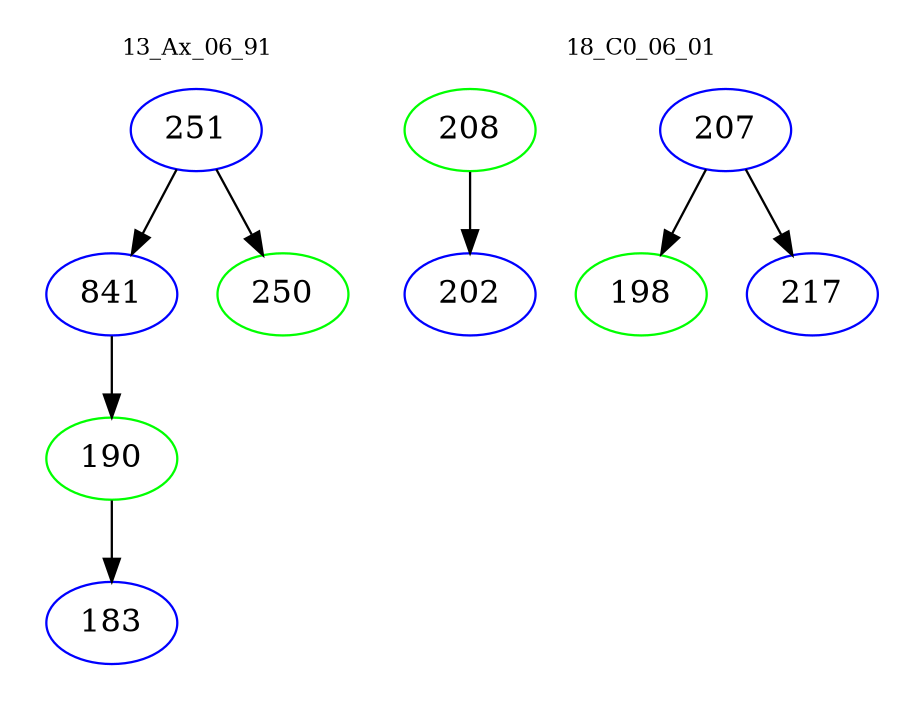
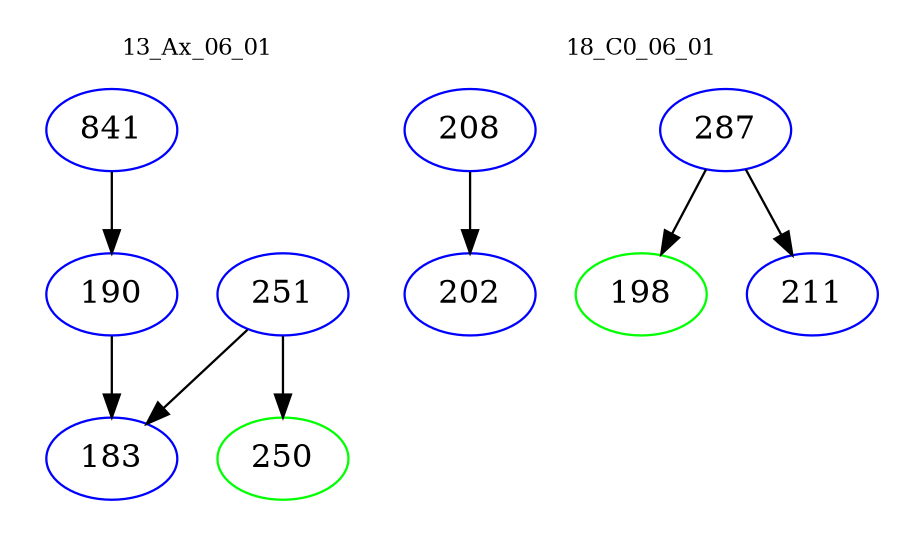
  digraph {
    node [color=blue]
    edge [color=black]
    n1 [label=251]
    n2 [label=841]
    n3 [color=green label=250]
-   n4 [color=green label=190]
+   n4 [label=190]
    n5 [label=183]
-   n6 [label=207]
+   n6 [label=287]
    n7 [color=green label=198]
-   n8 [label=217]
-   n9 [color=green label=208]
+   n8 [label=211]
+   n9 [label=208]
    n10 [label=202]
    subgraph cluster_1 {
      color=white
      fontsize=10
-     label="13_Ax_06_91"
+     label="13_Ax_06_01"
      n1
      n2
      n3
      n4
      n5
    }
    subgraph cluster_2 {
      color=white
      fontsize=10
      label="18_C0_06_01"
      n6
      n7
      n8
      n9
      n10
    }
-   n1 -> n2
+   n1 -> n5
    n1 -> n3
    n2 -> n4
    n4 -> n5
    n6 -> n7
    n6 -> n8
    n9 -> n10
  }
